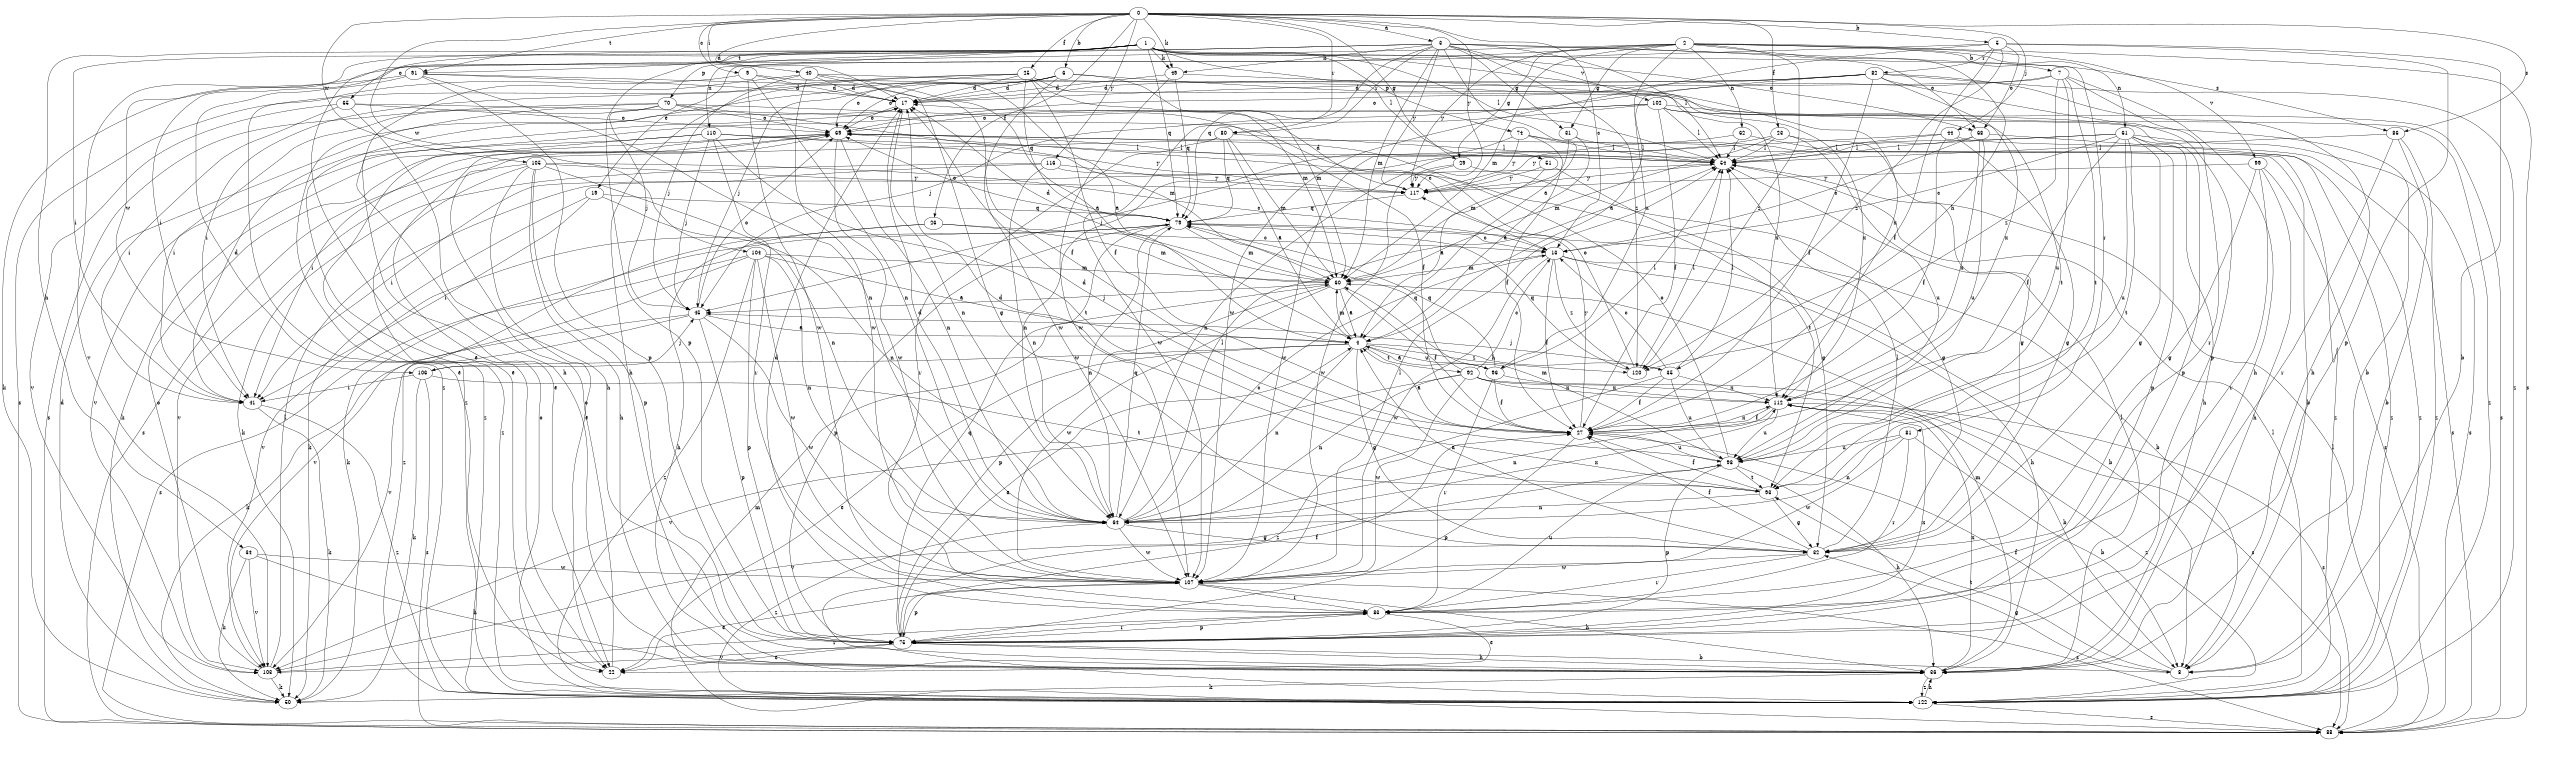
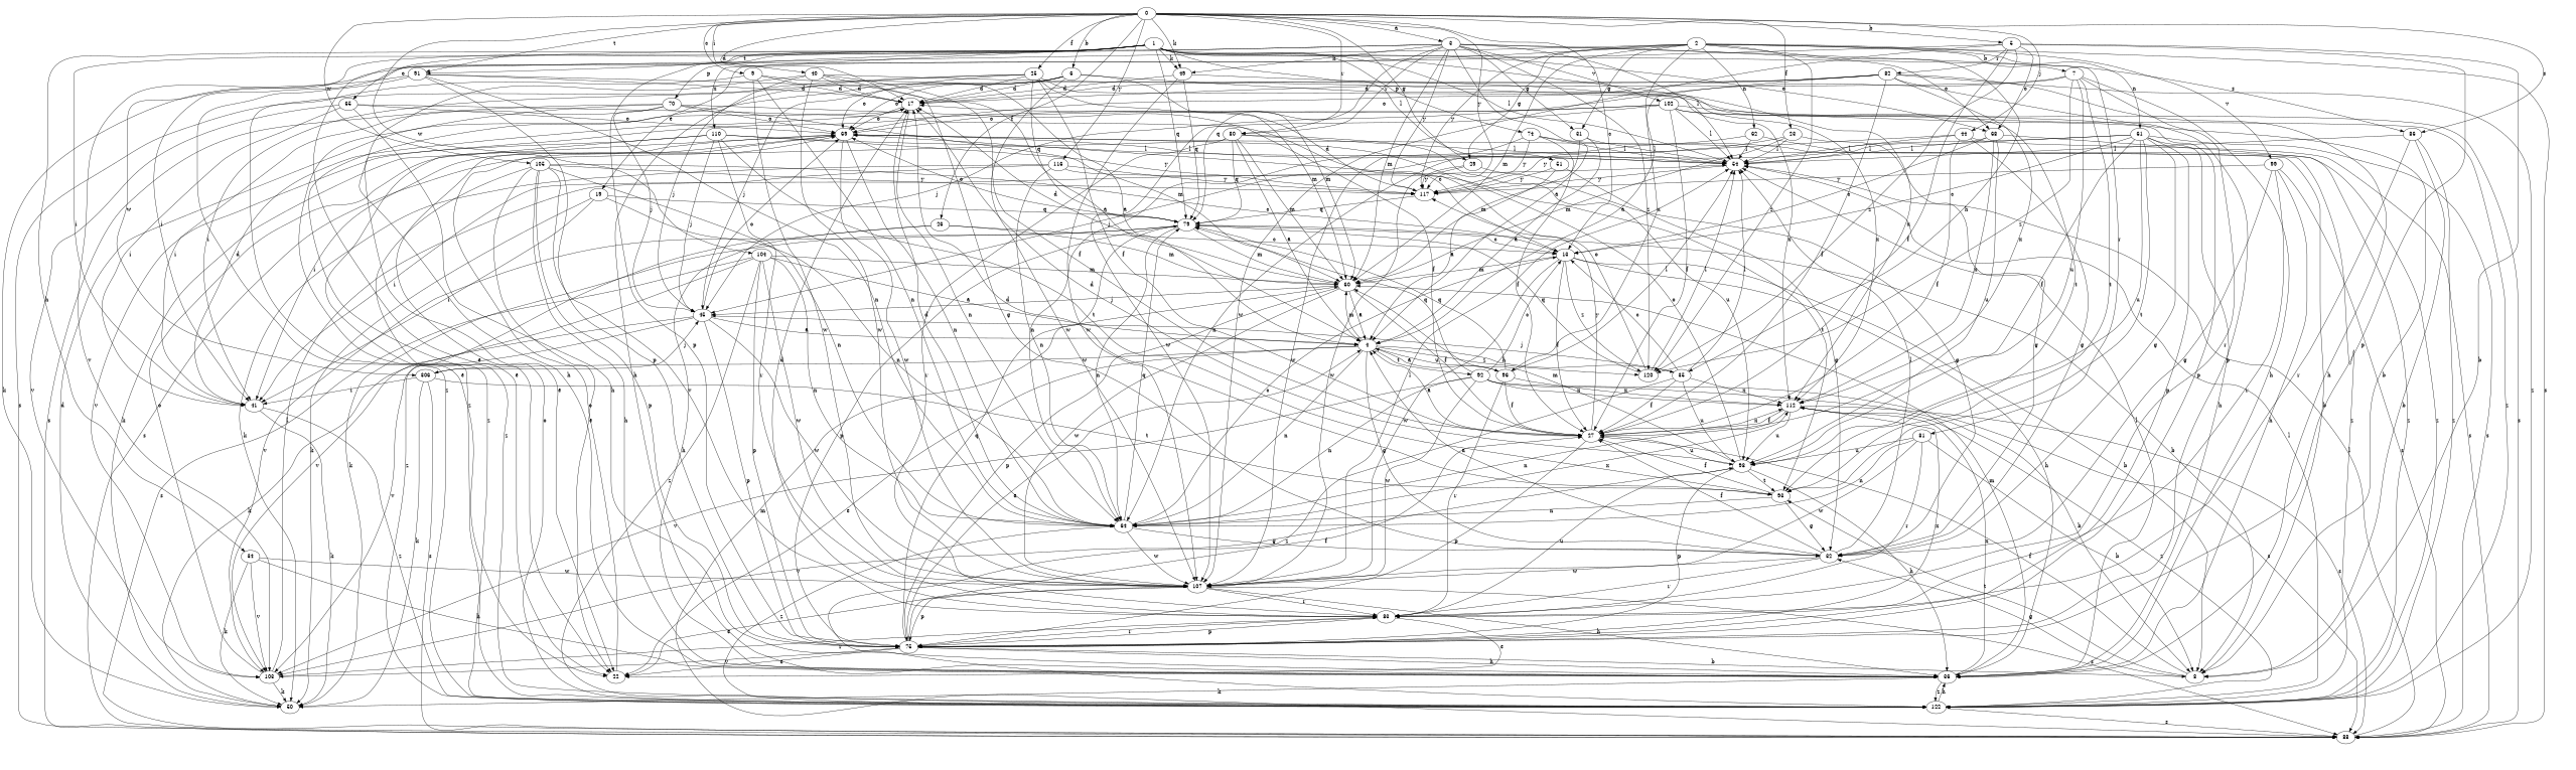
  strict digraph {
    0
    3
    5
    6
    9
    13
    17
    23
    25
    26
    29
    40
    44
    49
    80
    86
    91
    104
    105
    116
    117
    54
    68
    79
    31
    60
    n27 [label=120]
    4
    22
    81
    102
    103
    41
    75
    8
    27
    82
    107
    45
    69
    93
    64
    36
    32
    112
    88
    122
    83
    98
    50
    1
    34
    51
    65
    70
    74
    110
    2
    7
    19
    35
    61
    62
    96
    99
-   106
+   106 [label=306]
    92
    0 -> 3 [label=a]
    0 -> 5 [label=b]
    0 -> 6 [label=b]
    0 -> 9 [label=c]
    0 -> 13 [label=c]
    0 -> 17 [label=d]
    0 -> 23 [label=f]
    0 -> 25 [label=f]
    0 -> 26 [label=f]
    0 -> 29 [label=g]
    0 -> 40 [label=i]
    0 -> 44 [label=j]
    0 -> 49 [label=k]
    0 -> 80 [label=r]
    0 -> 86 [label=s]
    0 -> 91 [label=t]
    0 -> 104 [label=w]
    0 -> 105 [label=w]
    0 -> 116 [label=y]
    0 -> 117 [label=y]
    3 -> 49 [label=k]
    3 -> 80 [label=r]
    3 -> 117 [label=y]
    3 -> 54 [label=l]
    3 -> 68 [label=o]
    3 -> 79 [label=q]
    3 -> 31 [label=g]
    3 -> 60 [label=m]
    3 -> n27 [label=z]
    3 -> 4 [label=a]
    3 -> 22 [label=e]
    3 -> 81 [label=r]
    3 -> 102 [label=v]
    3 -> 103 [label=v]
    5 -> 68 [label=o]
    5 -> n27 [label=z]
    5 -> 41 [label=i]
    5 -> 75 [label=p]
    5 -> 8 [label=b]
    5 -> 27 [label=f]
    5 -> 82 [label=r]
    5 -> 107 [label=w]
    6 -> 17 [label=d]
    6 -> 60 [label=m]
    6 -> 22 [label=e]
    6 -> 107 [label=w]
    6 -> 45 [label=j]
    6 -> 69 [label=o]
    6 -> 93 [label=t]
    9 -> 17 [label=d]
    9 -> 4 [label=a]
    9 -> 22 [label=e]
    9 -> 107 [label=w]
    9 -> 64 [label=n]
    13 -> 60 [label=m]
    13 -> n27 [label=z]
    13 -> 8 [label=b]
    13 -> 27 [label=f]
    13 -> 107 [label=w]
    13 -> 36 [label=h]
    17 -> 69 [label=o]
    17 -> 64 [label=n]
    23 -> 117 [label=y]
    23 -> 54 [label=l]
    23 -> 60 [label=m]
    23 -> 32 [label=g]
    25 -> 17 [label=d]
    25 -> 79 [label=q]
    25 -> 60 [label=m]
    25 -> 27 [label=f]
    25 -> 69 [label=o]
    25 -> 36 [label=h]
    25 -> 112 [label=x]
    25 -> 88 [label=s]
    26 -> 13 [label=c]
    26 -> 60 [label=m]
    26 -> 36 [label=h]
    26 -> 122 [label=z]
    29 -> 117 [label=y]
    29 -> 107 [label=w]
    29 -> 32 [label=g]
    40 -> 17 [label=d]
    40 -> 8 [label=b]
    40 -> 27 [label=f]
    40 -> 107 [label=w]
    40 -> 45 [label=j]
    40 -> 36 [label=h]
    40 -> 32 [label=g]
    44 -> 54 [label=l]
    44 -> 27 [label=f]
    44 -> 64 [label=n]
    44 -> 32 [label=g]
    44 -> 88 [label=s]
    49 -> 17 [label=d]
    49 -> 79 [label=q]
    49 -> 107 [label=w]
    49 -> 112 [label=x]
    80 -> 54 [label=l]
    80 -> 79 [label=q]
    80 -> 60 [label=m]
    80 -> 4 [label=a]
    80 -> 88 [label=s]
    80 -> 83 [label=r]
-   23 -> 98 [label=u]
+   80 -> 98 [label=u]
    86 -> 54 [label=l]
    86 -> 8 [label=b]
    86 -> 122 [label=z]
    86 -> 83 [label=r]
    91 -> 17 [label=d]
    91 -> 4 [label=a]
    91 -> 75 [label=p]
    91 -> 64 [label=n]
    91 -> 122 [label=z]
    91 -> 50 [label=k]
    104 -> 60 [label=m]
    104 -> 4 [label=a]
    104 -> 103 [label=v]
    104 -> 75 [label=p]
    104 -> 107 [label=w]
    104 -> 64 [label=n]
    104 -> 88 [label=s]
    104 -> 122 [label=z]
    105 -> 13 [label=c]
    105 -> 117 [label=y]
    105 -> 22 [label=e]
-   105 -> 103 [label=v]
+   105 -> 83 [label=v]
    105 -> 75 [label=p]
    105 -> 64 [label=n]
    105 -> 36 [label=h]
    105 -> 122 [label=z]
    116 -> 117 [label=y]
    116 -> 41 [label=i]
    116 -> 93 [label=t]
    116 -> 64 [label=n]
    116 -> 50 [label=k]
    117 -> 17 [label=d]
    117 -> 79 [label=q]
    54 -> 117 [label=y]
    68 -> 13 [label=c]
    68 -> 54 [label=l]
    68 -> 112 [label=x]
    68 -> 122 [label=z]
    68 -> 98 [label=u]
    79 -> 13 [label=c]
    79 -> 60 [label=m]
    79 -> 103 [label=v]
    79 -> 75 [label=p]
    79 -> 8 [label=b]
    79 -> 69 [label=o]
    79 -> 64 [label=n]
    79 -> 50 [label=k]
    31 -> 54 [label=l]
    31 -> 60 [label=m]
    31 -> 4 [label=a]
    60 -> 17 [label=d]
    60 -> 4 [label=a]
    60 -> 75 [label=p]
    60 -> 27 [label=f]
    60 -> 107 [label=w]
    60 -> 45 [label=j]
    n27 -> 54 [label=l]
    n27 -> 79 [label=q]
    n27 -> 69 [label=o]
    4 -> 60 [label=m]
    4 -> n27 [label=z]
    4 -> 22 [label=e]
    4 -> 64 [label=n]
    4 -> 32 [label=g]
    4 -> 35 [label=h]
    4 -> 96 [label=u]
    4 -> 106 [label=w]
    4 -> 92 [label=t]
    22 -> 69 [label=o]
    81 -> 8 [label=b]
    81 -> 107 [label=w]
    81 -> 64 [label=n]
    81 -> 83 [label=r]
    81 -> 98 [label=u]
    102 -> 54 [label=l]
    102 -> 22 [label=e]
    102 -> 75 [label=p]
    102 -> 27 [label=f]
    102 -> 107 [label=w]
    102 -> 69 [label=o]
    102 -> 88 [label=s]
    102 -> 122 [label=z]
    103 -> 54 [label=l]
    103 -> 69 [label=o]
    103 -> 83 [label=r]
    103 -> 50 [label=k]
    41 -> 17 [label=d]
    41 -> 122 [label=z]
    41 -> 50 [label=k]
    75 -> 79 [label=q]
    75 -> 4 [label=a]
    75 -> 22 [label=e]
    75 -> 103 [label=v]
    75 -> 8 [label=b]
    75 -> 27 [label=f]
    75 -> 36 [label=h]
    75 -> 112 [label=x]
    75 -> 83 [label=r]
    8 -> 27 [label=f]
    8 -> 93 [label=t]
    8 -> 32 [label=g]
    27 -> 117 [label=y]
    27 -> 4 [label=a]
    27 -> 75 [label=p]
    27 -> 112 [label=x]
    27 -> 98 [label=u]
    82 -> 17 [label=d]
    82 -> 4 [label=a]
    82 -> 41 [label=i]
    82 -> 75 [label=p]
    82 -> 27 [label=f]
    82 -> 69 [label=o]
    82 -> 36 [label=h]
    82 -> 112 [label=x]
    82 -> 122 [label=z]
    107 -> 54 [label=l]
    107 -> 22 [label=e]
    107 -> 75 [label=p]
    107 -> 36 [label=h]
    107 -> 88 [label=s]
    107 -> 83 [label=r]
    45 -> 4 [label=a]
    45 -> 103 [label=v]
    45 -> 75 [label=p]
    45 -> 107 [label=w]
    45 -> 69 [label=o]
    45 -> 50 [label=k]
    69 -> 54 [label=l]
    69 -> 41 [label=i]
    69 -> 8 [label=b]
    69 -> 107 [label=w]
    69 -> 64 [label=n]
    69 -> 50 [label=k]
    93 -> 17 [label=d]
    93 -> 27 [label=f]
    93 -> 64 [label=n]
    93 -> 32 [label=g]
    64 -> 13 [label=c]
    64 -> 17 [label=d]
-   64 -> 54 [label=l]
    64 -> 79 [label=q]
    64 -> 107 [label=w]
    64 -> 32 [label=g]
    64 -> 112 [label=x]
    64 -> 122 [label=z]
    36 -> 54 [label=l]
    36 -> 60 [label=m]
    36 -> 112 [label=x]
    36 -> 122 [label=z]
    36 -> 50 [label=k]
    32 -> 54 [label=l]
    32 -> 4 [label=a]
    32 -> 27 [label=f]
    32 -> 107 [label=w]
    32 -> 83 [label=r]
    112 -> 27 [label=f]
    112 -> 64 [label=n]
    112 -> 88 [label=s]
    112 -> 122 [label=z]
    112 -> 98 [label=u]
    88 -> 54 [label=l]
    88 -> 60 [label=m]
    122 -> 54 [label=l]
    122 -> 69 [label=o]
    122 -> 36 [label=h]
    122 -> 88 [label=s]
    83 -> 17 [label=d]
    83 -> 22 [label=e]
    83 -> 75 [label=p]
    83 -> 98 [label=u]
    98 -> 17 [label=d]
    98 -> 60 [label=m]
    98 -> 103 [label=v]
    98 -> 75 [label=p]
    98 -> 69 [label=o]
    98 -> 93 [label=t]
    98 -> 36 [label=h]
    50 -> 17 [label=d]
    1 -> 49 [label=k]
    1 -> 86 [label=s]
    1 -> 91 [label=t]
    1 -> 54 [label=l]
    1 -> 68 [label=o]
    1 -> 79 [label=q]
    1 -> 41 [label=i]
    1 -> 75 [label=p]
    1 -> 112 [label=x]
    1 -> 34 [label=h]
    1 -> 51 [label=l]
    1 -> 65 [label=o]
    1 -> 70 [label=p]
    1 -> 74 [label=p]
    1 -> 110 [label=x]
    34 -> 103 [label=v]
    34 -> 107 [label=w]
    34 -> 36 [label=h]
    34 -> 50 [label=k]
    51 -> 117 [label=y]
    51 -> 4 [label=a]
    51 -> 32 [label=g]
    65 -> 13 [label=c]
    65 -> 103 [label=v]
    65 -> 41 [label=i]
    65 -> 69 [label=o]
    65 -> 36 [label=h]
    70 -> 60 [label=m]
    70 -> 41 [label=i]
    70 -> 27 [label=f]
    70 -> 45 [label=j]
    70 -> 69 [label=o]
    70 -> 88 [label=s]
    70 -> 122 [label=z]
    74 -> 117 [label=y]
    74 -> 54 [label=l]
    74 -> 27 [label=f]
    74 -> 64 [label=n]
    74 -> 122 [label=z]
    110 -> 117 [label=y]
    110 -> 54 [label=l]
    110 -> 103 [label=v]
    110 -> 45 [label=j]
    110 -> 93 [label=t]
    110 -> 122 [label=z]
    110 -> 83 [label=r]
    2 -> 29 [label=g]
    2 -> 117 [label=y]
    2 -> 31 [label=g]
    2 -> 60 [label=m]
    2 -> n27 [label=z]
    2 -> 88 [label=s]
    2 -> 7 [label=b]
    2 -> 19 [label=e]
    2 -> 35 [label=h]
    2 -> 61 [label=n]
    2 -> 62 [label=n]
    2 -> 96 [label=u]
    2 -> 99 [label=v]
    2 -> 106 [label=w]
    7 -> 17 [label=d]
    7 -> n27 [label=z]
    7 -> 45 [label=j]
    7 -> 93 [label=t]
    7 -> 36 [label=h]
    7 -> 83 [label=r]
    7 -> 98 [label=u]
    19 -> 79 [label=q]
    19 -> 41 [label=i]
    19 -> 64 [label=n]
    19 -> 50 [label=k]
    35 -> 13 [label=c]
    35 -> 54 [label=l]
    35 -> 27 [label=f]
    35 -> 45 [label=j]
    35 -> 112 [label=x]
    35 -> 122 [label=z]
    35 -> 98 [label=u]
    61 -> 13 [label=c]
    61 -> 54 [label=l]
    61 -> 75 [label=p]
    61 -> 27 [label=f]
    61 -> 45 [label=j]
    61 -> 93 [label=t]
    61 -> 36 [label=h]
    61 -> 32 [label=g]
    61 -> 88 [label=s]
    61 -> 98 [label=u]
    62 -> 54 [label=l]
    62 -> 107 [label=w]
    62 -> 122 [label=z]
    96 -> 54 [label=l]
    96 -> 79 [label=q]
    96 -> 4 [label=a]
    96 -> 27 [label=f]
    96 -> 112 [label=x]
    96 -> 83 [label=r]
    99 -> 117 [label=y]
    99 -> 36 [label=h]
    99 -> 32 [label=g]
    99 -> 88 [label=s]
    99 -> 83 [label=r]
    106 -> 41 [label=i]
    106 -> 45 [label=j]
    106 -> 93 [label=t]
    106 -> 88 [label=s]
    106 -> 50 [label=k]
    92 -> 13 [label=c]
    92 -> 79 [label=q]
    92 -> 103 [label=v]
    92 -> 8 [label=b]
    92 -> 107 [label=w]
    92 -> 64 [label=n]
    92 -> 112 [label=x]
    92 -> 88 [label=s]
  }
